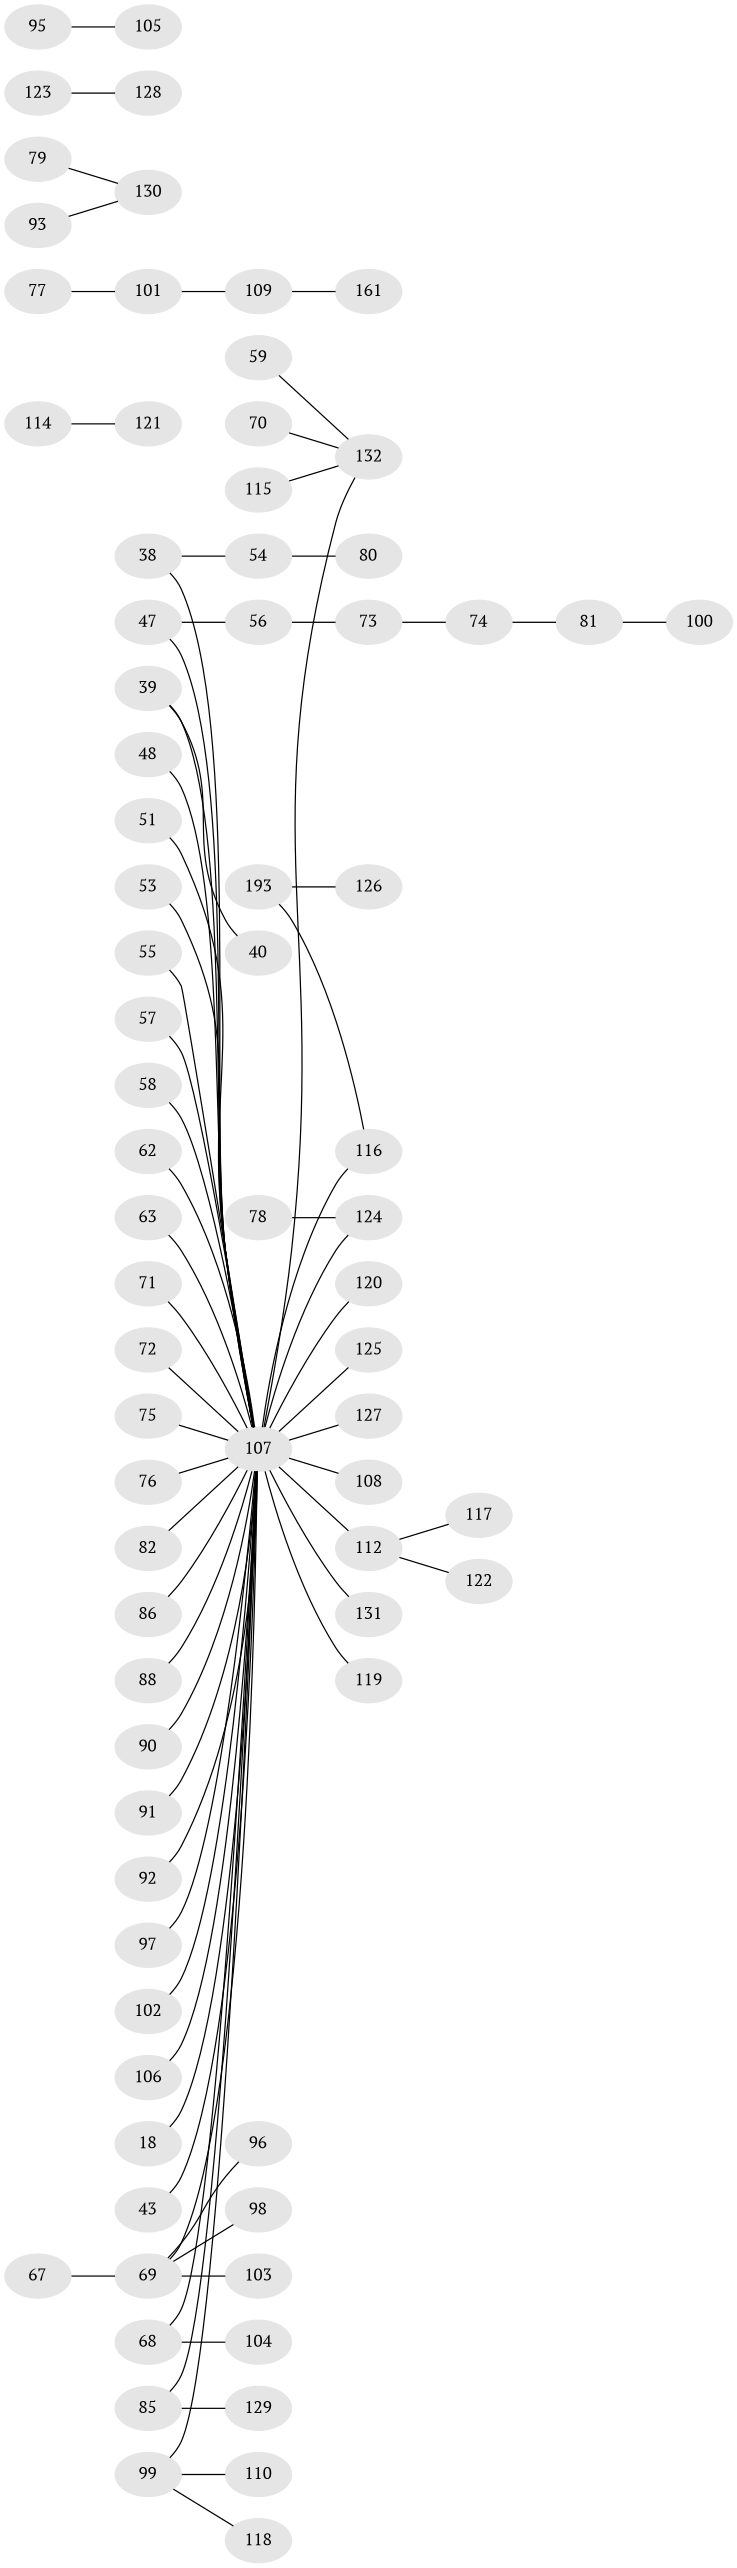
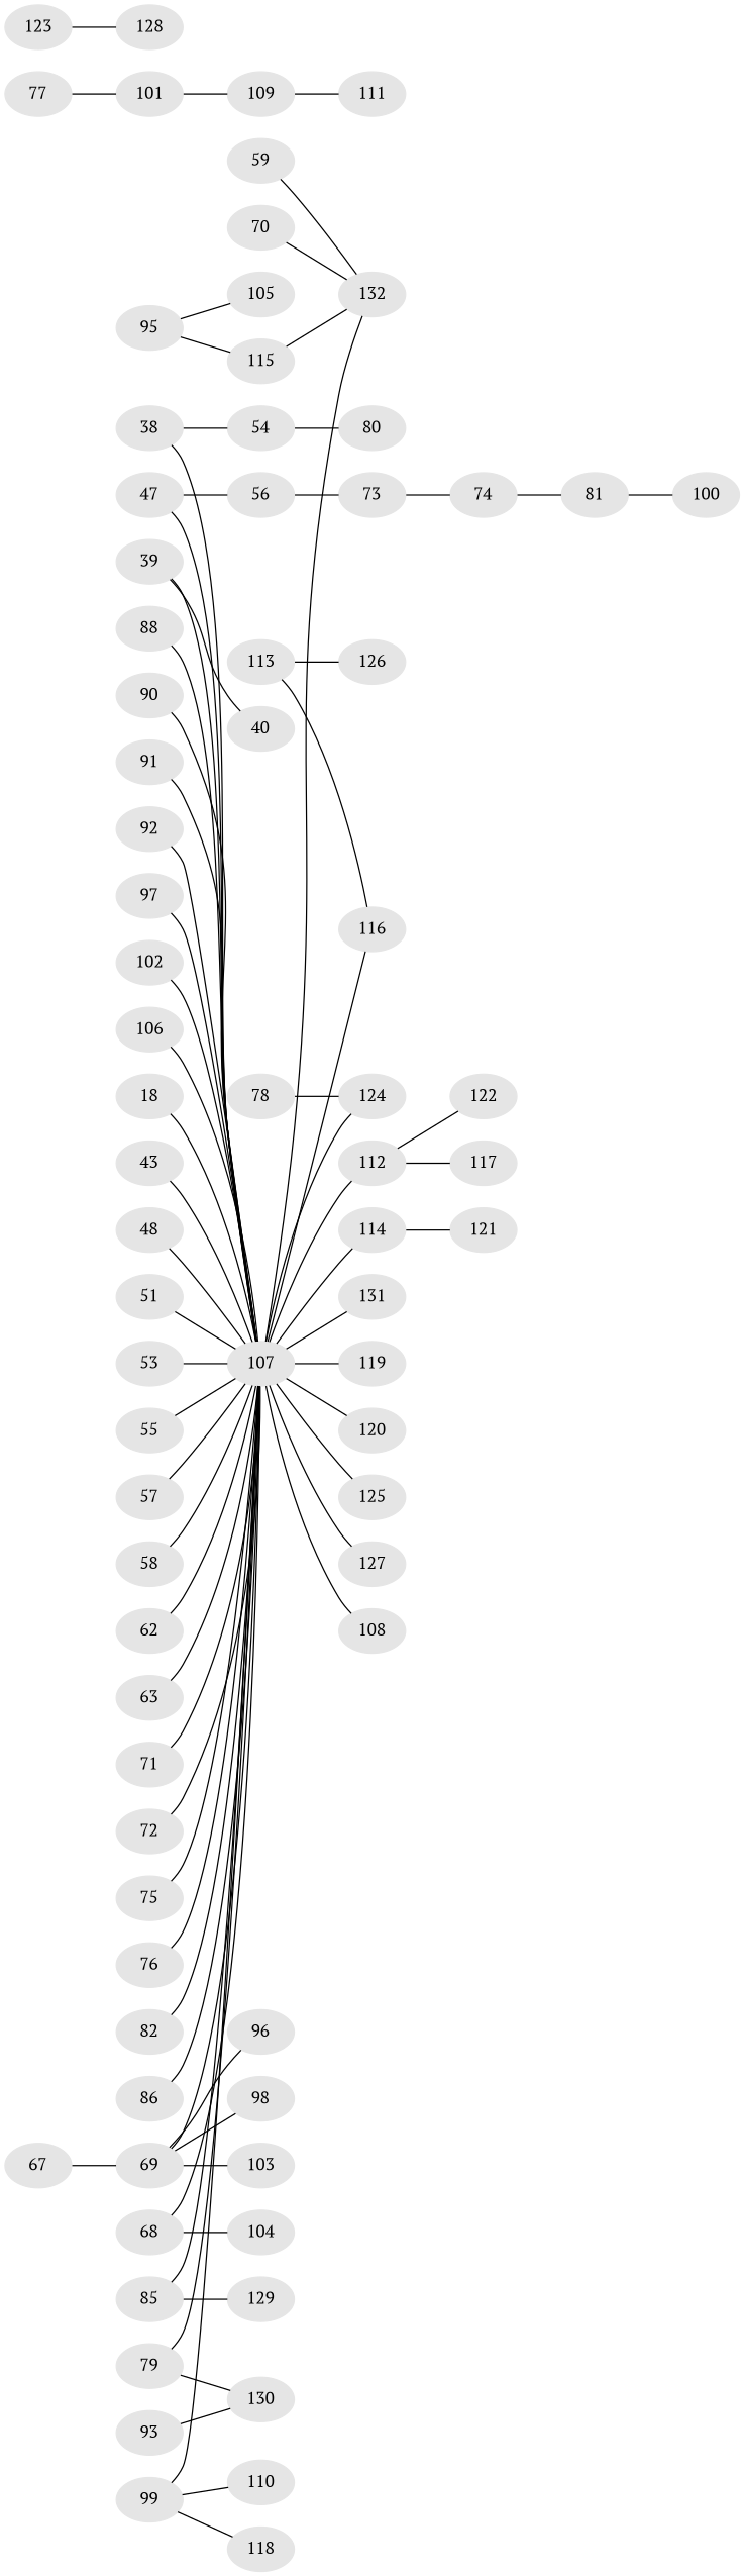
  graph {
    fontname="PT Serif"
    rankdir=LR
    node [color=gray90 fontname="PT Serif" style=filled]
    edge [fontname="PT Serif"]
    107 [super="+60+66+45+65+87+83"]
    132 [super="+11"]
    124 [super="+64"]
    108
    112
    114 [super="+84+89"]
    116 [super="+32"]
    119
    120
    125
    127
    131
    18
    38
    54
    80
    39
    40
    43
    47
    56
    73
    48
    51
    53
    55
    74
    57
    58
    59
    62
    63
    69 [super="+3+46"]
    96
    98
    103
    67
    68
    104
    70
    71
    72
    81
    100
    75
    76
    77
    101
    109
    78
    79 [super="+16"]
    130 [super="+22"]
    82
    123
    128
    85
    129
    86
    88
    90
    91
    92
    93
    95
    105
    115 [super="+44"]
    97
    99 [super="+52"]
    110
    118
-   111 [label=161]
+   111
    102
    106 [super="+35"]
    117
    122
    121
-   113 [super="+94" label=193]
+   113 [super="+94"]
    126
    107 -- 132
    107 -- 124
    107 -- 108
    107 -- 112
+   107 -- 114
    107 -- 116
    107 -- 119
    107 -- 120
    107 -- 125
    107 -- 127
    107 -- 131
    112 -- 117
    112 -- 122
    114 -- 121
    18 -- 107
    38 -- 107
    38 -- 54
    54 -- 80
    39 -- 107
    39 -- 40
    43 -- 107
    47 -- 107
    47 -- 56
    56 -- 73
    73 -- 74
    48 -- 107
    51 -- 107
    53 -- 107
    55 -- 107
    74 -- 81
    57 -- 107
    58 -- 107
    59 -- 132
    62 -- 107
    63 -- 107
    69 -- 107
    69 -- 96
    69 -- 98
    69 -- 103
    67 -- 69
    68 -- 107
    68 -- 104
    70 -- 132
    71 -- 107
    72 -- 107
    81 -- 100
    75 -- 107
    76 -- 107
    77 -- 101
    101 -- 109
    109 -- 111
    78 -- 124
+   79 -- 107
    79 -- 130
    82 -- 107
    123 -- 128
    85 -- 107
    85 -- 129
    86 -- 107
    88 -- 107
    90 -- 107
    91 -- 107
    92 -- 107
    93 -- 130
    95 -- 105
+   95 -- 115
    115 -- 132
    97 -- 107
    99 -- 107
    99 -- 110
    99 -- 118
    102 -- 107
    106 -- 107
    113 -- 116
    113 -- 126
  }
